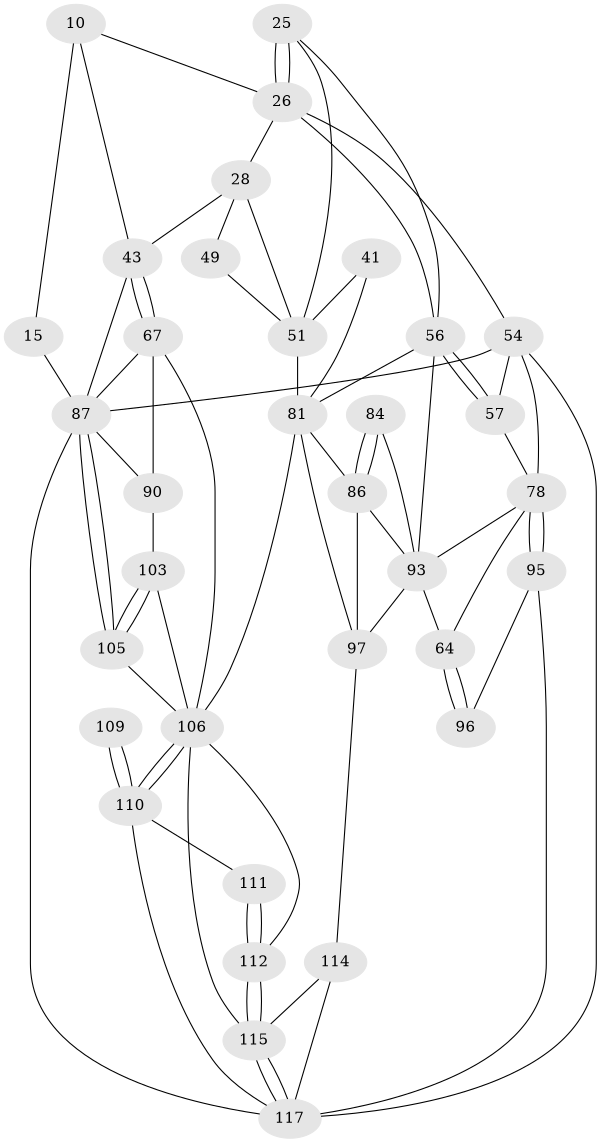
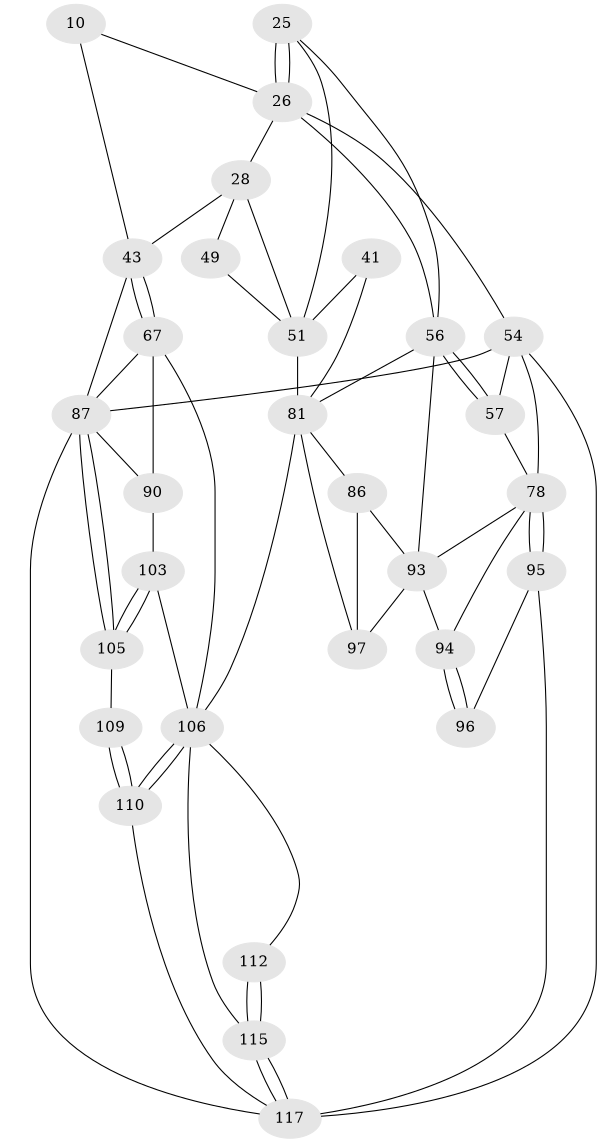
  graph {
    node [color=gray90 style=filled]
    10 [super="+6"]
-   15 [super="+11"]
    26 [super="+19+23"]
    43 [super="+42+12+13"]
    87 [super="+3+18+48+45"]
    56 [super="+55+33"]
    28 [super="+27"]
    54 [super="+22+4+52"]
    67 [super="+66+65"]
    117 [super="+116+73"]
    90 [super="+88"]
    105
    25 [super="+24"]
    51 [super="+40+39+30"]
    81 [super="+74+75"]
    57 [super="+53+35"]
    93 [super="+85"]
    49
    78 [super="+77+64"]
    41
    106 [super="+104+99+80"]
    86 [super="+83+69"]
    97 [super="+89+92+82"]
-   94 [label=64]
+   94
    95 [super="+72"]
    103 [super="+98"]
    110
    112 [super="+108+107"]
    115 [super="+101+100"]
    96
-   114 [super="+113+102"]
-   84
    109
-   111
-   10 -- 15 [weight=2]
    10 -- 26
    10 -- 43
-   15 -- 87 [weight=3]
    26 -- 56
    26 -- 28 [weight=2]
    26 -- 54
    43 -- 87
    43 -- 67 [weight=2]
    43 -- 67
    87 -- 117
    87 -- 90 [weight=2]
    87 -- 105
    87 -- 105
    56 -- 81 [weight=2]
    56 -- 57 [weight=3]
    56 -- 57
    56 -- 93
    28 -- 43
    28 -- 51
    28 -- 49
    54 -- 87
    54 -- 117
    54 -- 57 [weight=2]
    54 -- 78
    67 -- 87
    67 -- 90 [weight=3]
    67 -- 106
    90 -- 103
-   105 -- 106
+   105 -- 109
    25 -- 26 [weight=2]
    25 -- 26
    25 -- 56
    25 -- 51
    51 -- 81 [weight=2]
    81 -- 106
    81 -- 86
    81 -- 97 [weight=2]
    57 -- 78
    93 -- 97
    93 -- 94
    49 -- 51 [weight=2]
    78 -- 93
    78 -- 94
    78 -- 95 [weight=2]
    78 -- 95
    41 -- 51
    41 -- 81 [weight=2]
    106 -- 110
    106 -- 110
    106 -- 112
    106 -- 115
    86 -- 93
    86 -- 97 [weight=2]
-   97 -- 114 [weight=2]
    94 -- 96
    94 -- 96
    95 -- 117
    95 -- 96 [weight=2]
    103 -- 105
    103 -- 105
    103 -- 106 [weight=2]
    110 -- 117
-   110 -- 111
    112 -- 115 [weight=2]
    112 -- 115
    115 -- 117
    115 -- 117
-   114 -- 117 [weight=2]
-   114 -- 115
-   84 -- 93
-   84 -- 86 [weight=2]
-   84 -- 86
    109 -- 110
    109 -- 110
-   111 -- 112 [weight=2]
-   111 -- 112
  }
